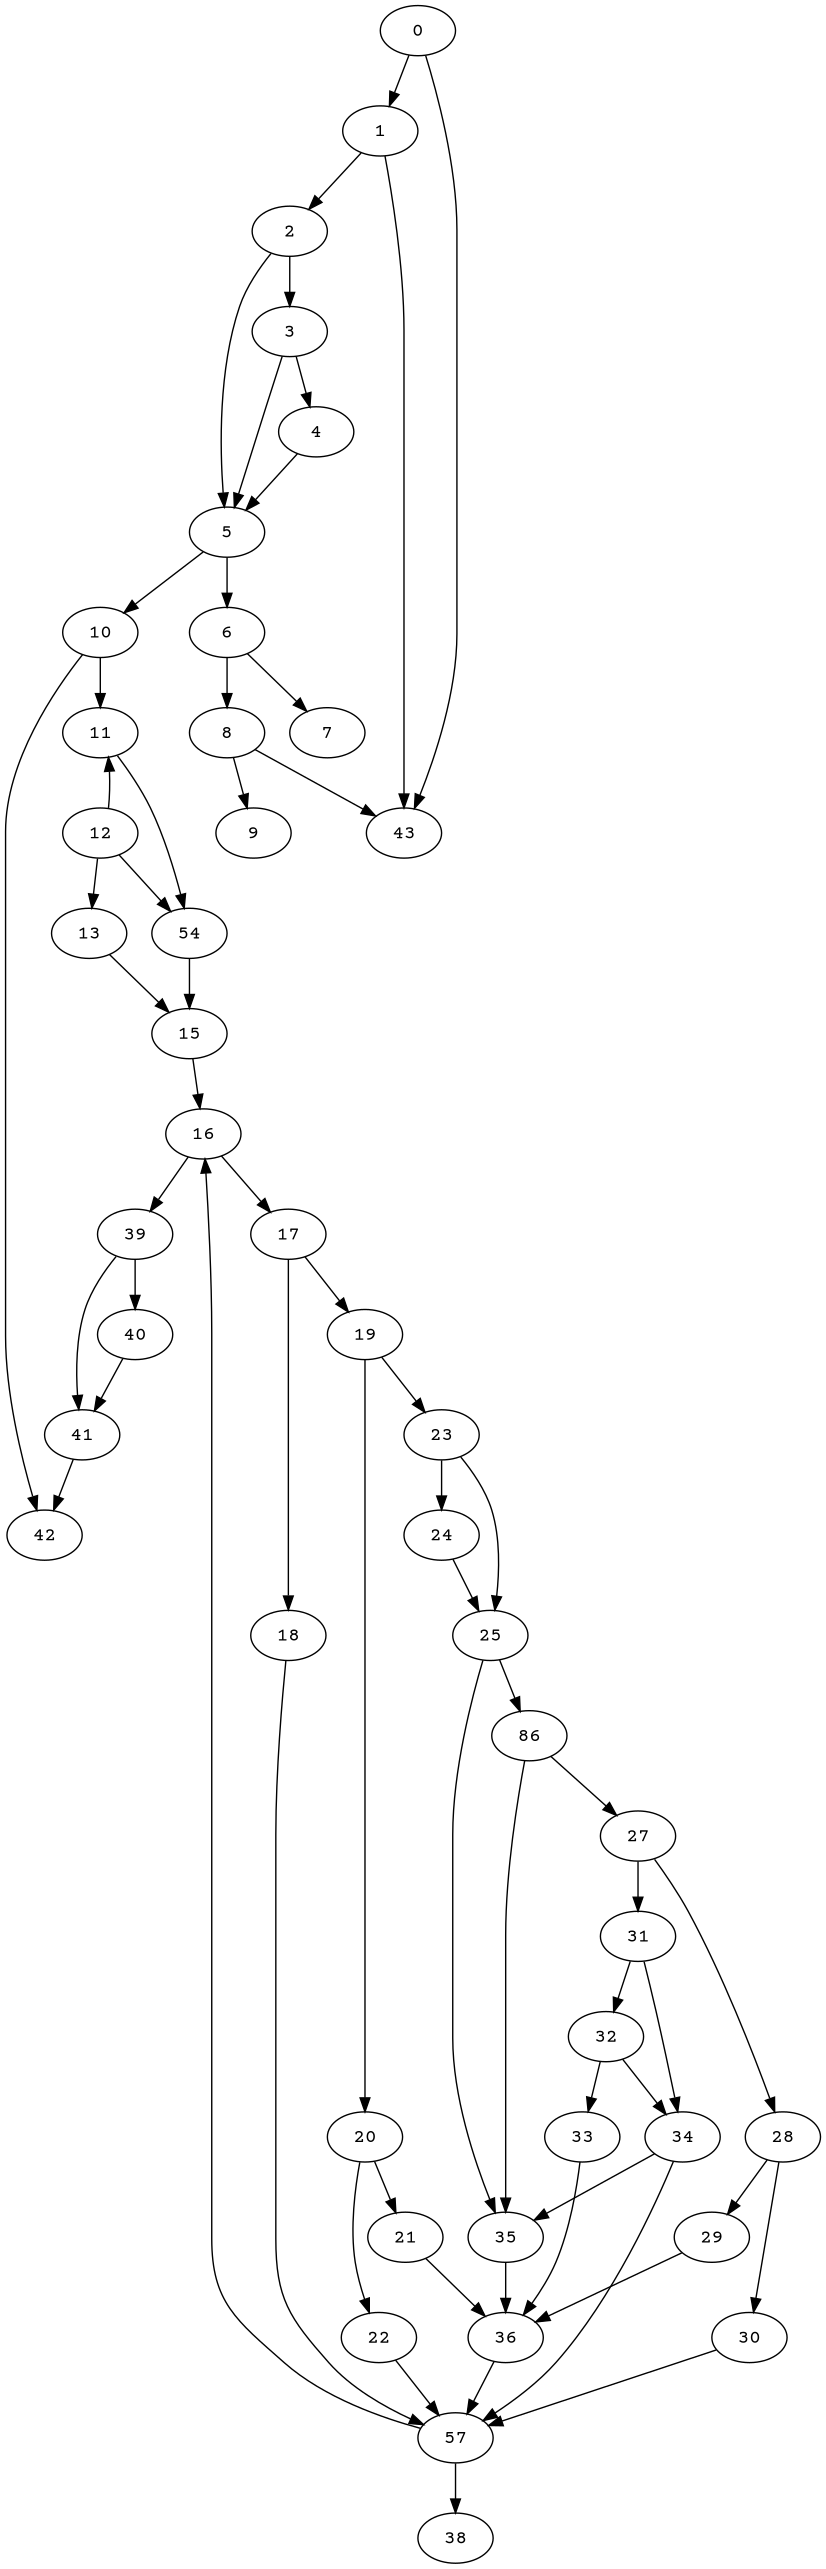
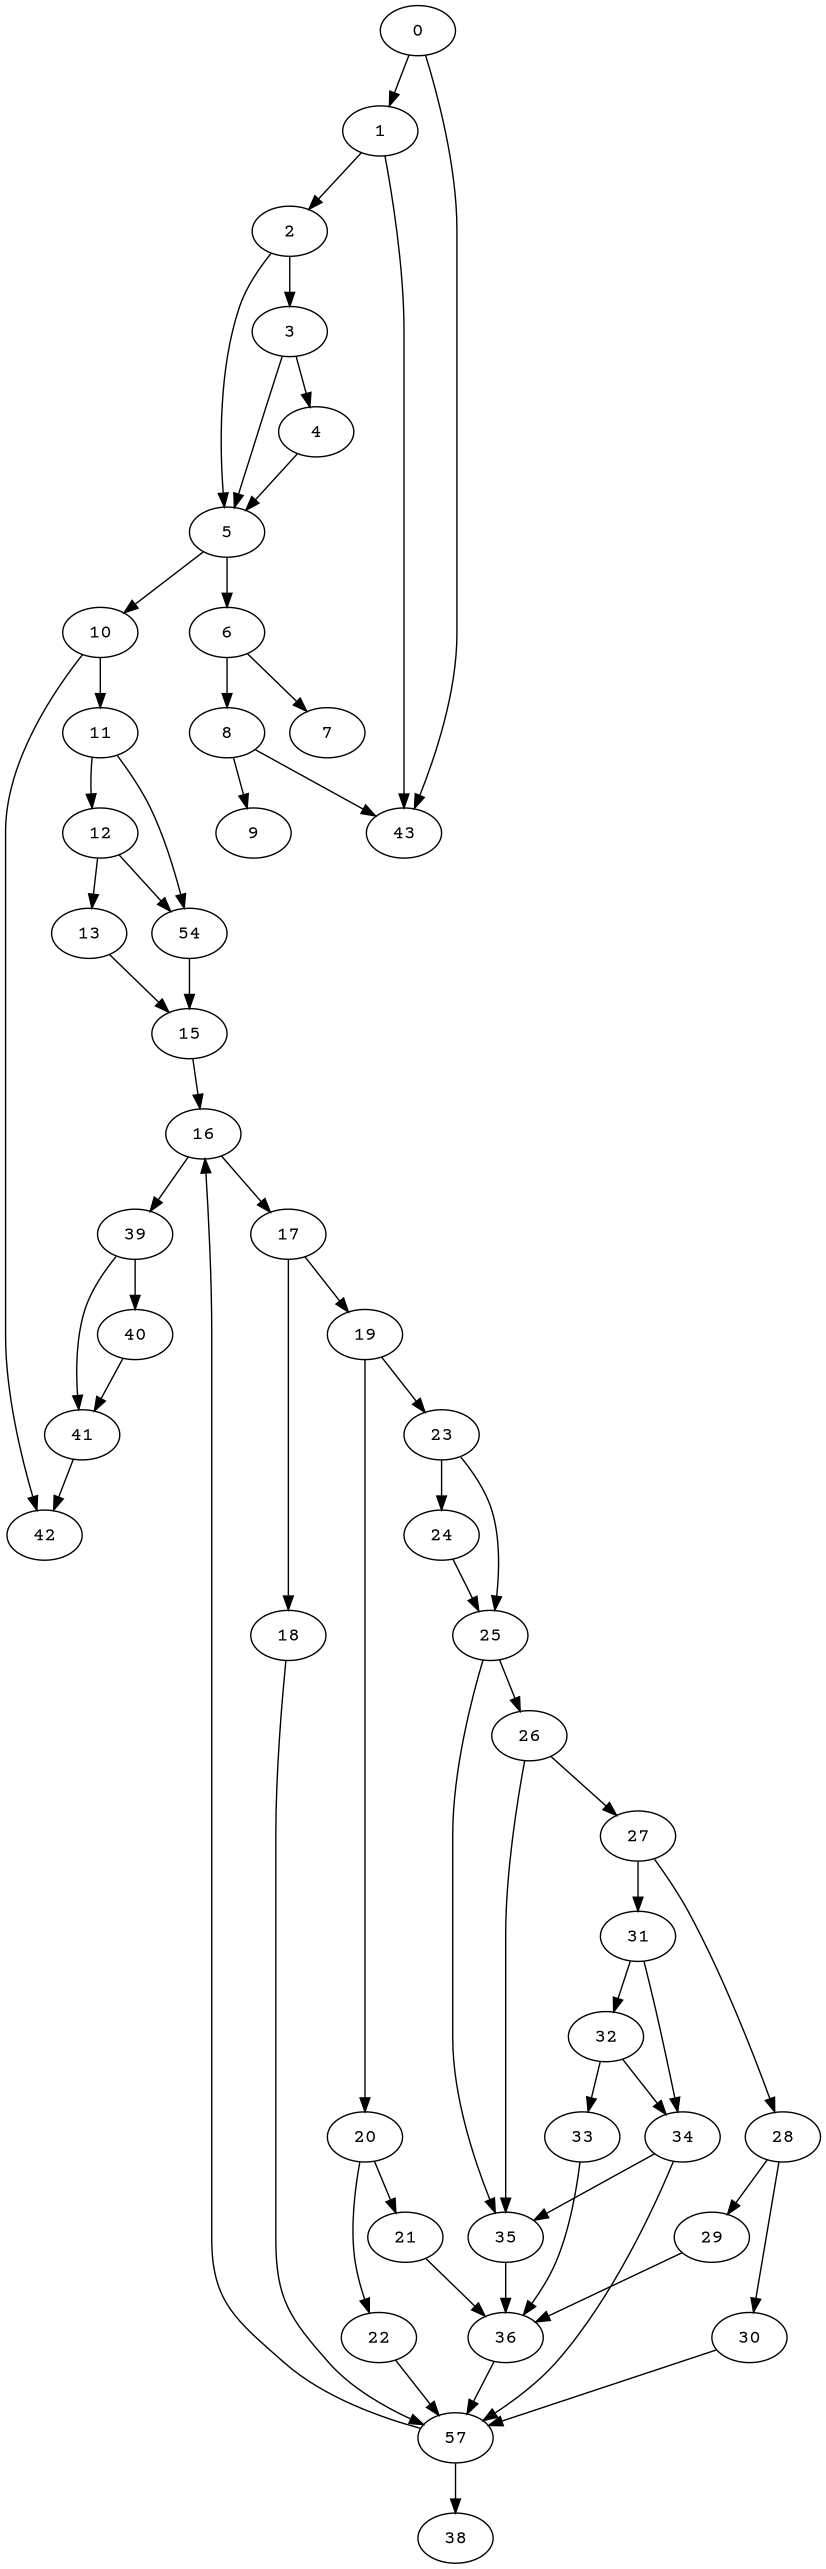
  digraph {
    fontname="Courier Prime"
    node [fontname="Courier Prime"]
    edge [fontname="Courier Prime"]
    0
    1
    43
    2
    3
    5
    4
    6
    10
    7
    8
    11
    42
    9
    12
    n16 [label=54]
    13
    15
    16
    17
    39
    41
    18
    19
    40
    n26 [label=57]
    20
    23
    38
    21
    22
    24
    25
    36
-   26 [label=86]
+   26
    35
    27
    28
    31
    29
    30
    32
    34
    33
    0 -> 1
    0 -> 43
    1 -> 43
    1 -> 2
    2 -> 3
    2 -> 5
    3 -> 5
    3 -> 4
    5 -> 6
    5 -> 10
    4 -> 5
    6 -> 7
    6 -> 8
    10 -> 11
    10 -> 42
    8 -> 43
    8 -> 9
-   12 -> 11
+   11 -> 12
    11 -> n16
    12 -> n16
    12 -> 13
    n16 -> 15
    13 -> 15
    15 -> 16
    16 -> 17
    16 -> 39
    17 -> 18
    17 -> 19
    39 -> 41
    39 -> 40
    41 -> 42
    18 -> n26
    19 -> 20
    19 -> 23
    40 -> 41
    n26 -> 16
    n26 -> 38
    20 -> 21
    20 -> 22
    23 -> 24
    23 -> 25
    21 -> 36
    22 -> n26
    24 -> 25
    25 -> 26
    25 -> 35
    36 -> n26
    26 -> 35
    26 -> 27
    35 -> 36
    27 -> 28
    27 -> 31
    28 -> 29
    28 -> 30
    31 -> 32
    31 -> 34
    29 -> 36
    30 -> n26
    32 -> 34
    32 -> 33
    34 -> n26
    34 -> 35
    33 -> 36
  }
